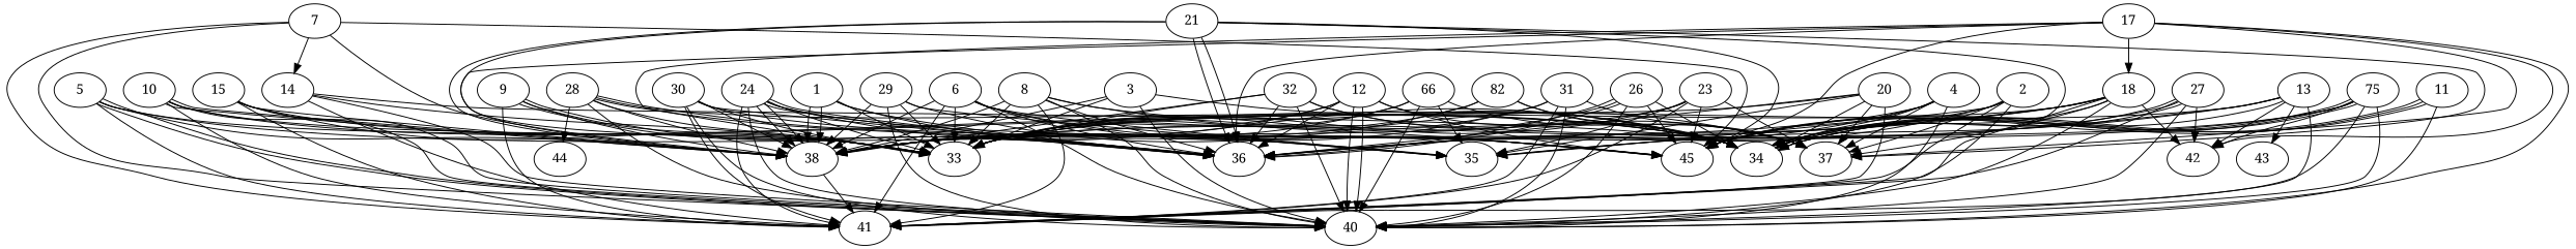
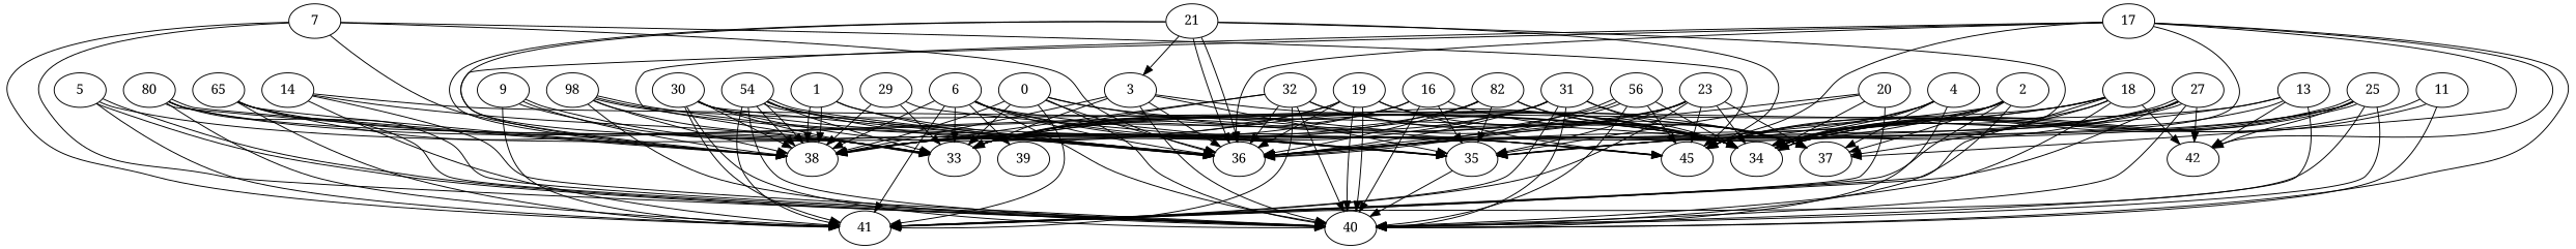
  digraph {
    fontname="Noto Serif"
    node [alpha=0.05 fontname="Noto Serif"]
    edge [fontname="Noto Serif"]
    1 [alpha=0.11 expect_size=35312640]
    33 [alpha=0.03 expect_size=48394240]
    35 [alpha=0.04 expect_size=10927104]
    36 [alpha=0.06 expect_size=40307712]
    38 [alpha=0.06 expect_size=8237056]
    2 [alpha=0.03 expect_size=10531840]
    34 [expect_size=13044736]
    37 [alpha=0.07 expect_size=19445760]
    40 [alpha=0.15 expect_size=31318016]
    41 [alpha=0.06 expect_size=24296448]
    3 [alpha=0.03 expect_size=35297280]
    4 [alpha=0.17 expect_size=17704960]
    45 [alpha=0.02 expect_size=23538688]
    5 [alpha=0.09 expect_size=50693120]
    6 [alpha=0.14 expect_size=17873920]
+   39 [alpha=0.04 expect_size=21867520]
    7 [alpha=0.19 expect_size=17951744]
-   8 [alpha=0.01 expect_size=20430848]
+   8 [alpha=0.01 expect_size=20430848 label=0]
    9 [alpha=0.14 expect_size=23406592]
-   10 [expect_size=40137728]
+   10 [expect_size=40137728 label=80]
    11 [alpha=0.08 expect_size=9233408]
-   43 [alpha=0.17 expect_size=50576384]
-   44 [alpha=0.02 expect_size=10664960]
    13 [alpha=0.13 expect_size=43003904]
    42 [alpha=0.02 expect_size=51979264]
    14 [expect_size=49351680]
-   15 [alpha=0.19 expect_size=42398720]
-   16 [expect_size=15503360 label=66]
+   15 [alpha=0.19 expect_size=42398720 label=65]
+   16 [expect_size=15503360]
    17 [alpha=0.13 expect_size=49025024]
    18 [alpha=0.17 expect_size=47246336]
-   19 [expect_size=50771968 label=12]
+   19 [expect_size=50771968]
    20 [alpha=0.06 expect_size=36581376]
    21 [alpha=0.00 expect_size=49220608]
    n34 [alpha=0.16 expect_size=20710400 label=82]
    23 [expect_size=47364096]
-   24 [alpha=0.19 expect_size=30301184]
-   25 [alpha=0.12 expect_size=41433088 label=75]
-   26 [alpha=0.11 expect_size=39725056]
+   24 [alpha=0.19 expect_size=30301184 label=54]
+   25 [alpha=0.12 expect_size=41433088]
+   26 [alpha=0.11 expect_size=39725056 label=56]
    27 [alpha=0.15 expect_size=5384192]
-   28 [alpha=0.06 expect_size=36800512]
+   28 [alpha=0.06 expect_size=36800512 label=98]
    29 [alpha=0.04 expect_size=29668352]
    30 [alpha=0.17 expect_size=42051584]
    31 [alpha=0.12 expect_size=9790464]
    32 [alpha=0.19 expect_size=10141696]
-   1 -> 33
    1 -> 35
    1 -> 36
    1 -> 38
    1 -> 38
    2 -> 35
    2 -> 36
    2 -> 38
+   2 -> 34
    2 -> 37
    2 -> 40
    2 -> 41
    3 -> 33
+   3 -> 35
+   3 -> 36
    3 -> 38
    3 -> 34
    3 -> 40
    4 -> 36
-   4 -> 38
    4 -> 34
    4 -> 37
    4 -> 40
    4 -> 45
-   5 -> 33
    5 -> 35
-   5 -> 38
    5 -> 40
    5 -> 40
    5 -> 41
    6 -> 33
    6 -> 35
    6 -> 36
    6 -> 38
    6 -> 37
    6 -> 40
    6 -> 41
    6 -> 45
-   7 -> 14
+   6 -> 39
+   7 -> 36
    7 -> 38
    7 -> 40
    7 -> 41
    7 -> 45
    8 -> 33
    8 -> 36
    8 -> 38
    8 -> 34
    8 -> 40
    8 -> 41
    8 -> 45
-   9 -> 33
    9 -> 36
    9 -> 36
    9 -> 38
    9 -> 41
    10 -> 33
    10 -> 38
    10 -> 38
    10 -> 34
    10 -> 40
    10 -> 41
    11 -> 34
    11 -> 34
    11 -> 40
-   11 -> 45
    13 -> 33
    13 -> 35
-   13 -> 38
    13 -> 34
    13 -> 40
-   13 -> 43
    13 -> 42
    14 -> 33
    14 -> 34
    14 -> 40
    14 -> 41
    15 -> 33
    15 -> 38
    15 -> 34
    15 -> 40
    15 -> 41
    16 -> 33
    16 -> 35
    16 -> 38
    16 -> 37
    16 -> 40
    17 -> 33
    17 -> 36
    17 -> 38
-   17 -> 18
+   17 -> 34
    17 -> 37
    17 -> 40
    17 -> 45
    17 -> 42
    18 -> 33
    18 -> 36
-   18 -> 38
    18 -> 34
    18 -> 37
    18 -> 40
    18 -> 41
    18 -> 45
    18 -> 42
    19 -> 33
    19 -> 36
    19 -> 38
    19 -> 34
    19 -> 40
    19 -> 40
    19 -> 45
-   20 -> 33
    20 -> 35
    20 -> 36
    20 -> 34
-   20 -> 37
    20 -> 41
    21 -> 33
    21 -> 36
    21 -> 36
    21 -> 38
    21 -> 34
-   21 -> 37
+   21 -> 3
    21 -> 45
    n34 -> 33
+   n34 -> 35
+   n34 -> 36
    n34 -> 38
    n34 -> 34
    n34 -> 37
    23 -> 33
    23 -> 35
+   23 -> 36
    23 -> 38
+   23 -> 34
    23 -> 37
    23 -> 41
    23 -> 45
    24 -> 33
    24 -> 36
    24 -> 36
    24 -> 38
    24 -> 38
    24 -> 34
    24 -> 40
    24 -> 41
    24 -> 45
    25 -> 35
    25 -> 36
    25 -> 34
    25 -> 34
    25 -> 40
    25 -> 41
    25 -> 45
    25 -> 42
    26 -> 33
    26 -> 36
    26 -> 36
    26 -> 34
    26 -> 40
    26 -> 45
+   27 -> 35
+   27 -> 36
    27 -> 38
    27 -> 34
    27 -> 34
    27 -> 40
    27 -> 41
    27 -> 42
    28 -> 33
    28 -> 36
    28 -> 36
    28 -> 38
    28 -> 34
    28 -> 40
-   28 -> 44
    29 -> 33
    29 -> 35
    29 -> 38
-   29 -> 40
-   29 -> 45
+   35 -> 40
    30 -> 33
+   30 -> 35
    30 -> 36
    30 -> 38
    30 -> 40
    30 -> 41
    30 -> 45
    31 -> 33
+   31 -> 36
    31 -> 38
+   31 -> 34
    31 -> 37
    31 -> 40
    31 -> 41
    32 -> 33
    32 -> 36
    32 -> 38
    32 -> 34
    32 -> 37
    32 -> 40
-   38 -> 41
+   32 -> 41
  }
